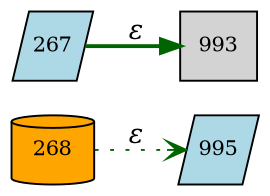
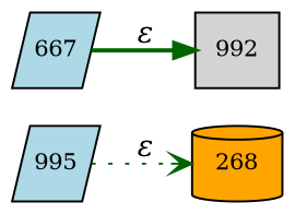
  digraph {
    rankdir=LR
    node [fillcolor=lightblue fixedsize=true fontsize=11 shape=parallelogram style=filled peripheries=1]
    edge [color=darkgreen fontname="Times-Italic"]
    n1 [fillcolor=orange label=268 shape=cylinder width=.6 peripheries=""]
-   n2 [fillcolor=lightgrey label=993 shape=box width=.55]
+   n2 [fillcolor=lightgrey label=992 shape=box width=.55]
    n3 [label=995 width=.55]
-   n4 [label=267 width=.55]
-   n1 -> n3 [arrowhead=vee label="&epsilon;" style=dotted]
+   n4 [label=667 width=.55]
+   n3 -> n1 [arrowhead=vee label="&epsilon;" style=dotted]
    n4 -> n2 [arrowhead=normal label="&epsilon;" style=bold]
  }
